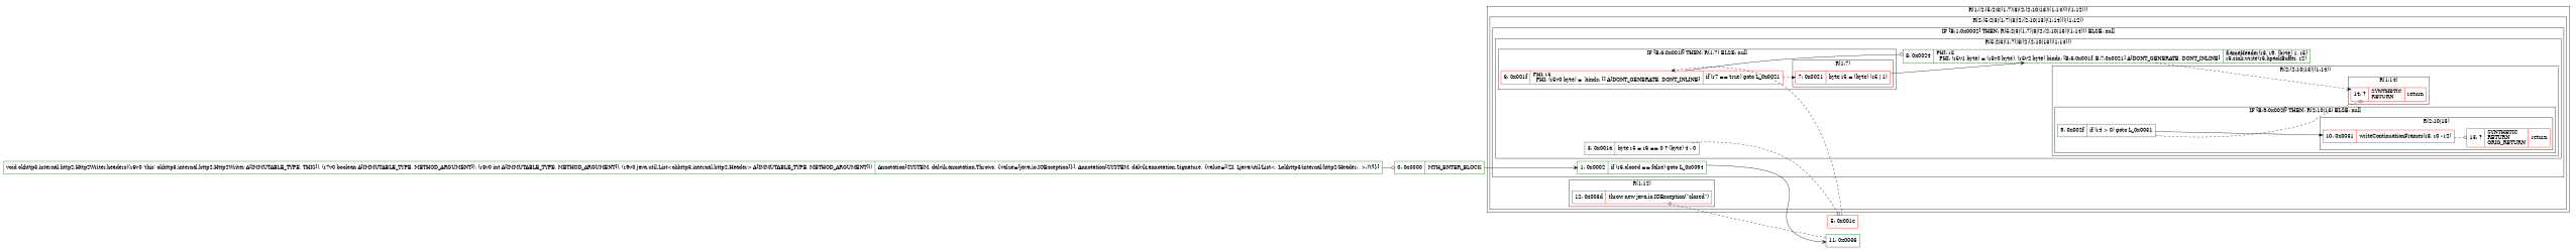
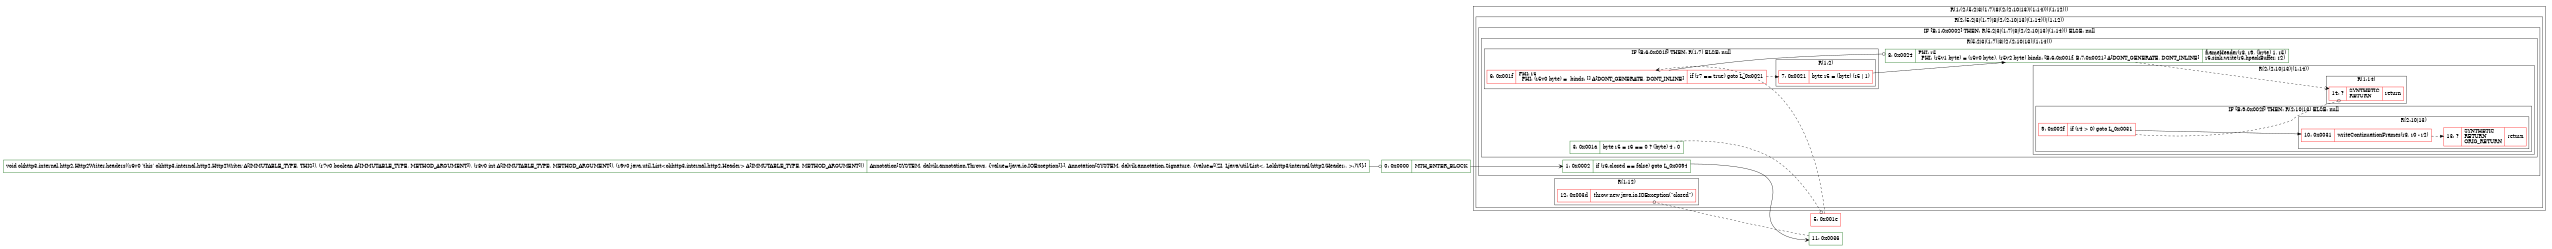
  digraph {
    rankdir=LR
    node [color=red shape=record]
    edge [arrowhead=odot style=dashed]
    n1 [label="{7\:\ 0x0021|byte r5 = (byte) (r5 \| 1)\l}"]
    n2 [label="{6\:\ 0x001f|PHI: r5 \l  PHI: (r5v0 byte) =  binds: [] A[DONT_GENERATE, DONT_INLINE]\l|if (r7 == true) goto L_0x0021\l}"]
    n3 [label="{10\:\ 0x0031|writeContinuationFrames(r8, r0 \- r2)\l}"]
    n4 [label="{13\:\ ?|SYNTHETIC\lRETURN\lORIG_RETURN\l|return\l}"]
-   n5 [color=darkgreen label="{9\:\ 0x002f|if (r4 \> 0) goto L_0x0031\l}"]
+   n5 [label="{9\:\ 0x002f|if (r4 \> 0) goto L_0x0031\l}"]
    n6 [label="{14\:\ ?|SYNTHETIC\lRETURN\l|return\l}"]
    n7 [color=darkgreen label="{3\:\ 0x001a|byte r5 = r6 == 0 ? (byte) 4 : 0\l}"]
    n8 [color=darkgreen label="{8\:\ 0x0024|PHI: r5 \l  PHI: (r5v1 byte) = (r5v0 byte), (r5v2 byte) binds: [B:6:0x001f, B:7:0x0021] A[DONT_GENERATE, DONT_INLINE]\l|frameHeader(r8, r9, (byte) 1, r5)\lr6.sink.write(r6.hpackBuffer, r2)\l}"]
    n9 [color=darkgreen label="{1\:\ 0x0002|if (r6.closed == false) goto L_0x0094\l}"]
    n10 [label="{12\:\ 0x003d|throw new java.io.IOException(\"closed\")\l}"]
    n11 [label="{5\:\ 0x001e}"]
    n12 [color=darkgreen label="{11\:\ 0x0036}"]
    n13 [color=darkgreen label="{0\:\ 0x0000|MTH_ENTER_BLOCK\l}"]
    n14 [color=darkgreen label="{void okhttp3.internal.http2.Http2Writer.headers((r6v0 'this' okhttp3.internal.http2.Http2Writer A[IMMUTABLE_TYPE, THIS]), (r7v0 boolean A[IMMUTABLE_TYPE, METHOD_ARGUMENT]), (r8v0 int A[IMMUTABLE_TYPE, METHOD_ARGUMENT]), (r9v0 java.util.List\<okhttp3.internal.http2.Header\> A[IMMUTABLE_TYPE, METHOD_ARGUMENT]))  | Annotation[SYSTEM, dalvik.annotation.Throws, \{value=[java.io.IOException]\}], Annotation[SYSTEM, dalvik.annotation.Signature, \{value=[(ZI, Ljava\/util\/List\<, Lokhttp3\/internal\/http2\/Header;, \>;)V]\}]\l}"]
    subgraph cluster_1 {
      label="R(1:(2:(5:2|3|(1:7)|8|(2:(2:10|13)|(1:14)))|(1:12)))"
      subgraph cluster_2 {
        label="R(2:(5:2|3|(1:7)|8|(2:(2:10|13)|(1:14)))|(1:12))"
        subgraph cluster_3 {
          label="IF [B:1:0x0002] THEN: R(5:2|3|(1:7)|8|(2:(2:10|13)|(1:14))) ELSE: null"
          n9
          subgraph cluster_4 {
            label="R(5:2|3|(1:7)|8|(2:(2:10|13)|(1:14)))"
            n7
            n8
            subgraph cluster_5 {
              label="IF [B:6:0x001f] THEN: R(1:7) ELSE: null"
              n2
              subgraph cluster_6 {
-               label="R(1:7)"
+               label="R(1:2)"
                n1
              }
            }
            subgraph cluster_7 {
              label="R(2:(2:10|13)|(1:14))"
              subgraph cluster_8 {
                label="IF [B:9:0x002f] THEN: R(2:10|13) ELSE: null"
                n5
                subgraph cluster_9 {
                  label="R(2:10|13)"
                  n3
                  n4
                }
              }
              subgraph cluster_10 {
                label="R(1:14)"
                n6
              }
            }
          }
        }
        subgraph cluster_11 {
          label="R(1:12)"
          n10
        }
      }
    }
-   n1 -> n8 [arrowhead=vee style=solid]
+   n1 -> n8 [arrowhead=normal style=solid]
    n2 -> n1 [arrowhead=normal]
    n2 -> n8 [style=solid]
-   n3 -> n4
+   n3 -> n4 [arrowhead=normal]
    n5 -> n3 [arrowhead=normal style=solid]
    n5 -> n6
    n7 -> n11
    n8 -> n6 [arrowhead=vee]
    n9 -> n12 [arrowhead=vee style=solid]
    n11 -> n2 [arrowhead=vee]
    n12 -> n10
    n13 -> n9 [arrowhead=vee style=solid]
    n14 -> n13 [style=solid]
  }
